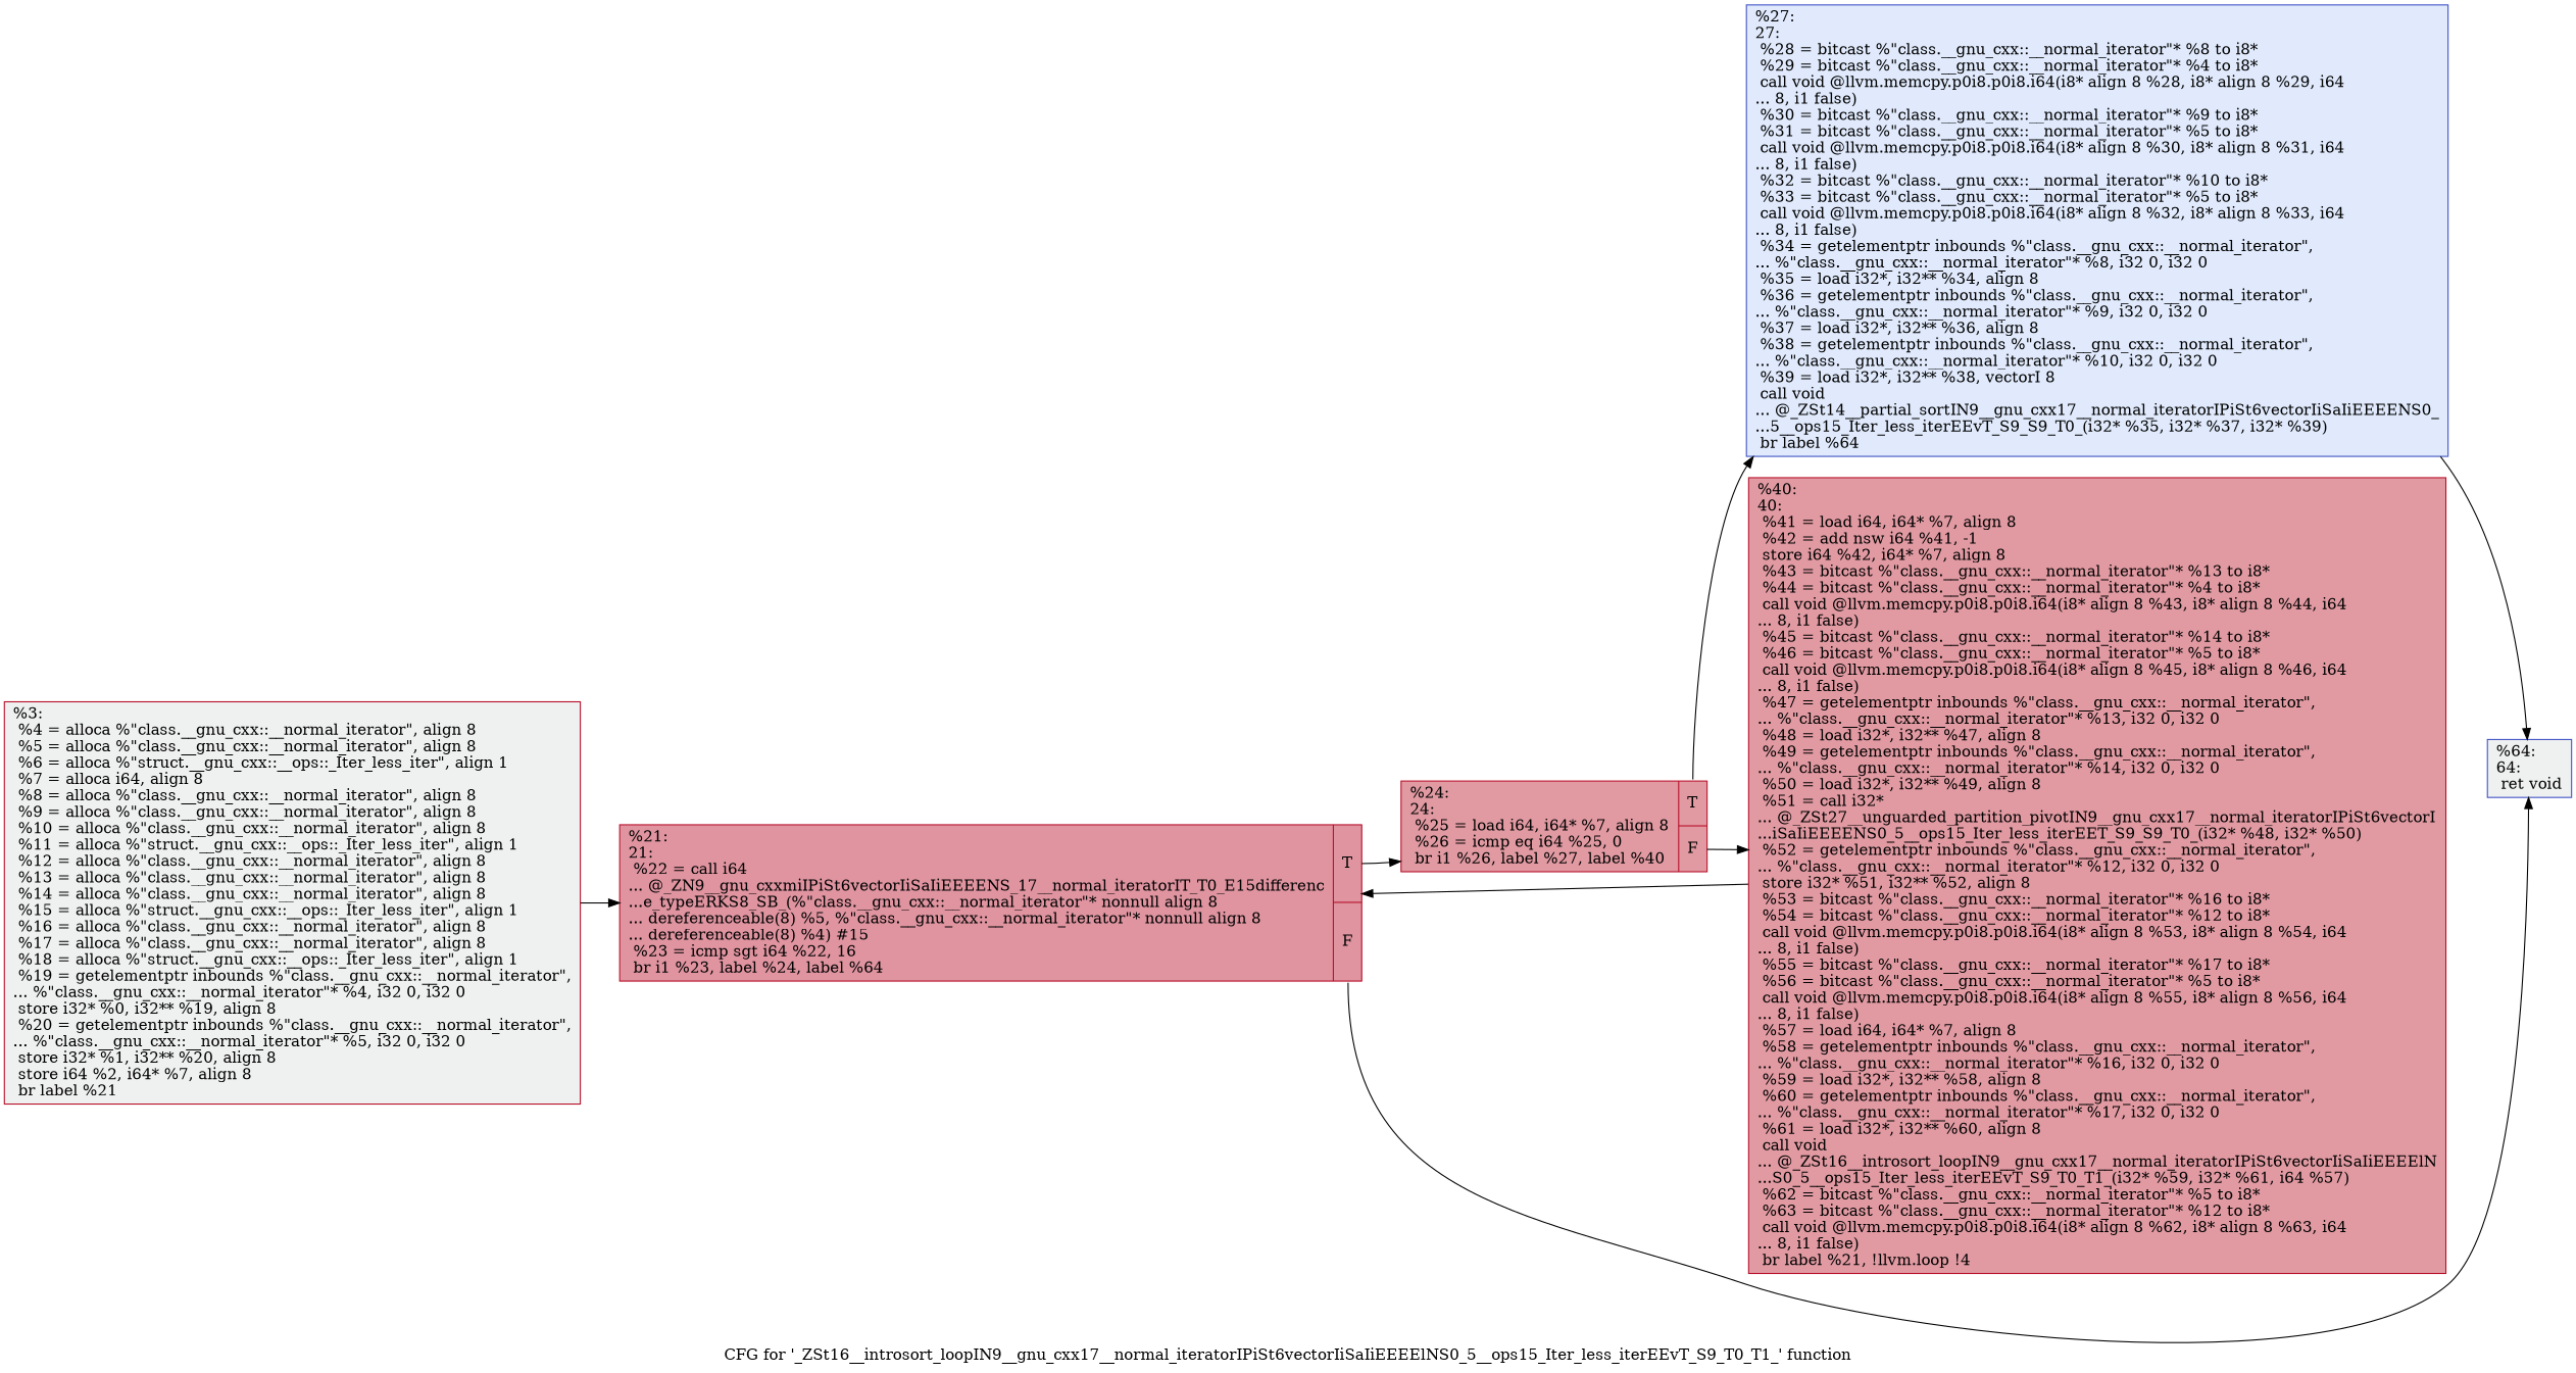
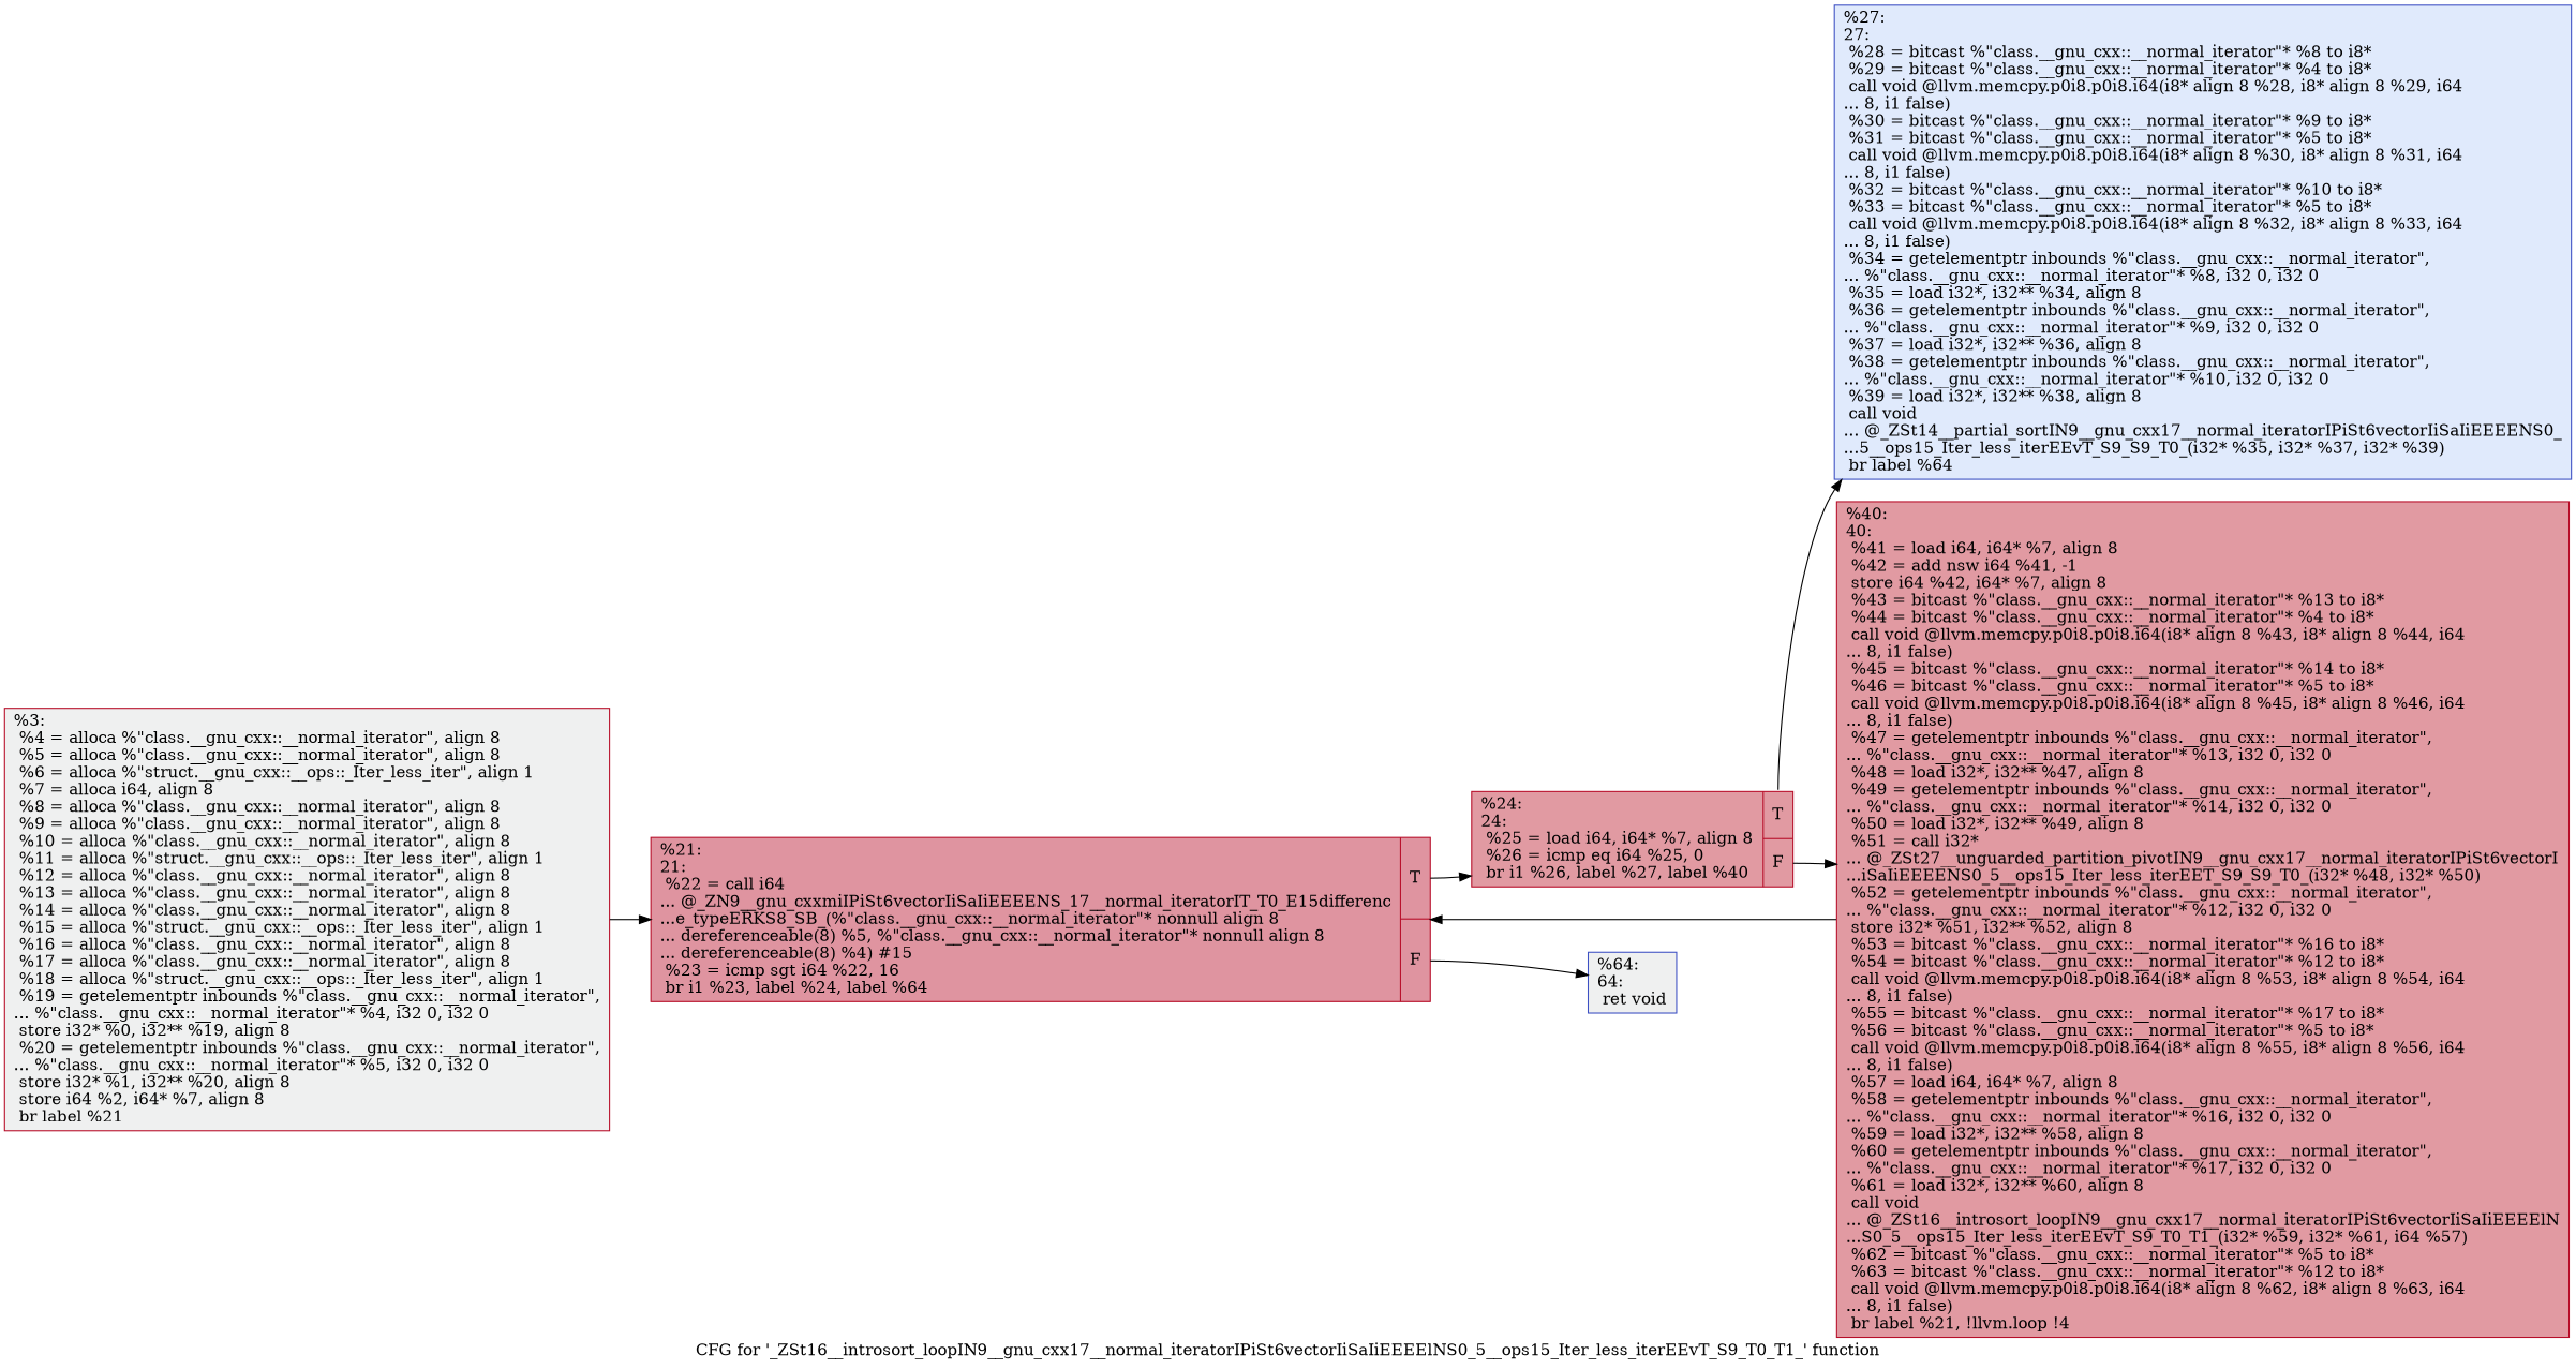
  digraph {
    label="CFG for '_ZSt16__introsort_loopIN9__gnu_cxx17__normal_iteratorIPiSt6vectorIiSaIiEEEElNS0_5__ops15_Iter_less_iterEEvT_S9_T0_T1_' function"
    rankdir=LR
    node [color="#b70d28ff" fillcolor="#dbdcde70" shape=record style=filled]
    n1 [label="{%3:\l  %4 = alloca %\"class.__gnu_cxx::__normal_iterator\", align 8\l  %5 = alloca %\"class.__gnu_cxx::__normal_iterator\", align 8\l  %6 = alloca %\"struct.__gnu_cxx::__ops::_Iter_less_iter\", align 1\l  %7 = alloca i64, align 8\l  %8 = alloca %\"class.__gnu_cxx::__normal_iterator\", align 8\l  %9 = alloca %\"class.__gnu_cxx::__normal_iterator\", align 8\l  %10 = alloca %\"class.__gnu_cxx::__normal_iterator\", align 8\l  %11 = alloca %\"struct.__gnu_cxx::__ops::_Iter_less_iter\", align 1\l  %12 = alloca %\"class.__gnu_cxx::__normal_iterator\", align 8\l  %13 = alloca %\"class.__gnu_cxx::__normal_iterator\", align 8\l  %14 = alloca %\"class.__gnu_cxx::__normal_iterator\", align 8\l  %15 = alloca %\"struct.__gnu_cxx::__ops::_Iter_less_iter\", align 1\l  %16 = alloca %\"class.__gnu_cxx::__normal_iterator\", align 8\l  %17 = alloca %\"class.__gnu_cxx::__normal_iterator\", align 8\l  %18 = alloca %\"struct.__gnu_cxx::__ops::_Iter_less_iter\", align 1\l  %19 = getelementptr inbounds %\"class.__gnu_cxx::__normal_iterator\",\l... %\"class.__gnu_cxx::__normal_iterator\"* %4, i32 0, i32 0\l  store i32* %0, i32** %19, align 8\l  %20 = getelementptr inbounds %\"class.__gnu_cxx::__normal_iterator\",\l... %\"class.__gnu_cxx::__normal_iterator\"* %5, i32 0, i32 0\l  store i32* %1, i32** %20, align 8\l  store i64 %2, i64* %7, align 8\l  br label %21\l}"]
    n2 [fillcolor="#b70d2870" label="{%21:\l21:                                               \l  %22 = call i64\l... @_ZN9__gnu_cxxmiIPiSt6vectorIiSaIiEEEENS_17__normal_iteratorIT_T0_E15differenc\l...e_typeERKS8_SB_(%\"class.__gnu_cxx::__normal_iterator\"* nonnull align 8\l... dereferenceable(8) %5, %\"class.__gnu_cxx::__normal_iterator\"* nonnull align 8\l... dereferenceable(8) %4) #15\l  %23 = icmp sgt i64 %22, 16\l  br i1 %23, label %24, label %64\l|{<s0>T|<s1>F}}"]
    n3 [fillcolor="#bb1b2c70" label="{%24:\l24:                                               \l  %25 = load i64, i64* %7, align 8\l  %26 = icmp eq i64 %25, 0\l  br i1 %26, label %27, label %40\l|{<s0>T|<s1>F}}"]
    n4 [color="#3d50c3ff" label="{%64:\l64:                                               \l  ret void\l}"]
-   n5 [color="#3d50c3ff" fillcolor="#b9d0f970" label="{%27:\l27:                                               \l  %28 = bitcast %\"class.__gnu_cxx::__normal_iterator\"* %8 to i8*\l  %29 = bitcast %\"class.__gnu_cxx::__normal_iterator\"* %4 to i8*\l  call void @llvm.memcpy.p0i8.p0i8.i64(i8* align 8 %28, i8* align 8 %29, i64\l... 8, i1 false)\l  %30 = bitcast %\"class.__gnu_cxx::__normal_iterator\"* %9 to i8*\l  %31 = bitcast %\"class.__gnu_cxx::__normal_iterator\"* %5 to i8*\l  call void @llvm.memcpy.p0i8.p0i8.i64(i8* align 8 %30, i8* align 8 %31, i64\l... 8, i1 false)\l  %32 = bitcast %\"class.__gnu_cxx::__normal_iterator\"* %10 to i8*\l  %33 = bitcast %\"class.__gnu_cxx::__normal_iterator\"* %5 to i8*\l  call void @llvm.memcpy.p0i8.p0i8.i64(i8* align 8 %32, i8* align 8 %33, i64\l... 8, i1 false)\l  %34 = getelementptr inbounds %\"class.__gnu_cxx::__normal_iterator\",\l... %\"class.__gnu_cxx::__normal_iterator\"* %8, i32 0, i32 0\l  %35 = load i32*, i32** %34, align 8\l  %36 = getelementptr inbounds %\"class.__gnu_cxx::__normal_iterator\",\l... %\"class.__gnu_cxx::__normal_iterator\"* %9, i32 0, i32 0\l  %37 = load i32*, i32** %36, align 8\l  %38 = getelementptr inbounds %\"class.__gnu_cxx::__normal_iterator\",\l... %\"class.__gnu_cxx::__normal_iterator\"* %10, i32 0, i32 0\l  %39 = load i32*, i32** %38, vectorI 8\l  call void\l... @_ZSt14__partial_sortIN9__gnu_cxx17__normal_iteratorIPiSt6vectorIiSaIiEEEENS0_\l...5__ops15_Iter_less_iterEEvT_S9_S9_T0_(i32* %35, i32* %37, i32* %39)\l  br label %64\l}"]
+   n5 [color="#3d50c3ff" fillcolor="#b9d0f970" label="{%27:\l27:                                               \l  %28 = bitcast %\"class.__gnu_cxx::__normal_iterator\"* %8 to i8*\l  %29 = bitcast %\"class.__gnu_cxx::__normal_iterator\"* %4 to i8*\l  call void @llvm.memcpy.p0i8.p0i8.i64(i8* align 8 %28, i8* align 8 %29, i64\l... 8, i1 false)\l  %30 = bitcast %\"class.__gnu_cxx::__normal_iterator\"* %9 to i8*\l  %31 = bitcast %\"class.__gnu_cxx::__normal_iterator\"* %5 to i8*\l  call void @llvm.memcpy.p0i8.p0i8.i64(i8* align 8 %30, i8* align 8 %31, i64\l... 8, i1 false)\l  %32 = bitcast %\"class.__gnu_cxx::__normal_iterator\"* %10 to i8*\l  %33 = bitcast %\"class.__gnu_cxx::__normal_iterator\"* %5 to i8*\l  call void @llvm.memcpy.p0i8.p0i8.i64(i8* align 8 %32, i8* align 8 %33, i64\l... 8, i1 false)\l  %34 = getelementptr inbounds %\"class.__gnu_cxx::__normal_iterator\",\l... %\"class.__gnu_cxx::__normal_iterator\"* %8, i32 0, i32 0\l  %35 = load i32*, i32** %34, align 8\l  %36 = getelementptr inbounds %\"class.__gnu_cxx::__normal_iterator\",\l... %\"class.__gnu_cxx::__normal_iterator\"* %9, i32 0, i32 0\l  %37 = load i32*, i32** %36, align 8\l  %38 = getelementptr inbounds %\"class.__gnu_cxx::__normal_iterator\",\l... %\"class.__gnu_cxx::__normal_iterator\"* %10, i32 0, i32 0\l  %39 = load i32*, i32** %38, align 8\l  call void\l... @_ZSt14__partial_sortIN9__gnu_cxx17__normal_iteratorIPiSt6vectorIiSaIiEEEENS0_\l...5__ops15_Iter_less_iterEEvT_S9_S9_T0_(i32* %35, i32* %37, i32* %39)\l  br label %64\l}"]
    n6 [fillcolor="#bb1b2c70" label="{%40:\l40:                                               \l  %41 = load i64, i64* %7, align 8\l  %42 = add nsw i64 %41, -1\l  store i64 %42, i64* %7, align 8\l  %43 = bitcast %\"class.__gnu_cxx::__normal_iterator\"* %13 to i8*\l  %44 = bitcast %\"class.__gnu_cxx::__normal_iterator\"* %4 to i8*\l  call void @llvm.memcpy.p0i8.p0i8.i64(i8* align 8 %43, i8* align 8 %44, i64\l... 8, i1 false)\l  %45 = bitcast %\"class.__gnu_cxx::__normal_iterator\"* %14 to i8*\l  %46 = bitcast %\"class.__gnu_cxx::__normal_iterator\"* %5 to i8*\l  call void @llvm.memcpy.p0i8.p0i8.i64(i8* align 8 %45, i8* align 8 %46, i64\l... 8, i1 false)\l  %47 = getelementptr inbounds %\"class.__gnu_cxx::__normal_iterator\",\l... %\"class.__gnu_cxx::__normal_iterator\"* %13, i32 0, i32 0\l  %48 = load i32*, i32** %47, align 8\l  %49 = getelementptr inbounds %\"class.__gnu_cxx::__normal_iterator\",\l... %\"class.__gnu_cxx::__normal_iterator\"* %14, i32 0, i32 0\l  %50 = load i32*, i32** %49, align 8\l  %51 = call i32*\l... @_ZSt27__unguarded_partition_pivotIN9__gnu_cxx17__normal_iteratorIPiSt6vectorI\l...iSaIiEEEENS0_5__ops15_Iter_less_iterEET_S9_S9_T0_(i32* %48, i32* %50)\l  %52 = getelementptr inbounds %\"class.__gnu_cxx::__normal_iterator\",\l... %\"class.__gnu_cxx::__normal_iterator\"* %12, i32 0, i32 0\l  store i32* %51, i32** %52, align 8\l  %53 = bitcast %\"class.__gnu_cxx::__normal_iterator\"* %16 to i8*\l  %54 = bitcast %\"class.__gnu_cxx::__normal_iterator\"* %12 to i8*\l  call void @llvm.memcpy.p0i8.p0i8.i64(i8* align 8 %53, i8* align 8 %54, i64\l... 8, i1 false)\l  %55 = bitcast %\"class.__gnu_cxx::__normal_iterator\"* %17 to i8*\l  %56 = bitcast %\"class.__gnu_cxx::__normal_iterator\"* %5 to i8*\l  call void @llvm.memcpy.p0i8.p0i8.i64(i8* align 8 %55, i8* align 8 %56, i64\l... 8, i1 false)\l  %57 = load i64, i64* %7, align 8\l  %58 = getelementptr inbounds %\"class.__gnu_cxx::__normal_iterator\",\l... %\"class.__gnu_cxx::__normal_iterator\"* %16, i32 0, i32 0\l  %59 = load i32*, i32** %58, align 8\l  %60 = getelementptr inbounds %\"class.__gnu_cxx::__normal_iterator\",\l... %\"class.__gnu_cxx::__normal_iterator\"* %17, i32 0, i32 0\l  %61 = load i32*, i32** %60, align 8\l  call void\l... @_ZSt16__introsort_loopIN9__gnu_cxx17__normal_iteratorIPiSt6vectorIiSaIiEEEElN\l...S0_5__ops15_Iter_less_iterEEvT_S9_T0_T1_(i32* %59, i32* %61, i64 %57)\l  %62 = bitcast %\"class.__gnu_cxx::__normal_iterator\"* %5 to i8*\l  %63 = bitcast %\"class.__gnu_cxx::__normal_iterator\"* %12 to i8*\l  call void @llvm.memcpy.p0i8.p0i8.i64(i8* align 8 %62, i8* align 8 %63, i64\l... 8, i1 false)\l  br label %21, !llvm.loop !4\l}"]
    n1 -> n2
    n2 -> n3 [tailport=s0]
    n2 -> n4 [tailport=s1]
    n3 -> n5 [tailport=s0]
    n3 -> n6 [tailport=s1]
-   n5 -> n4
    n6 -> n2
  }
